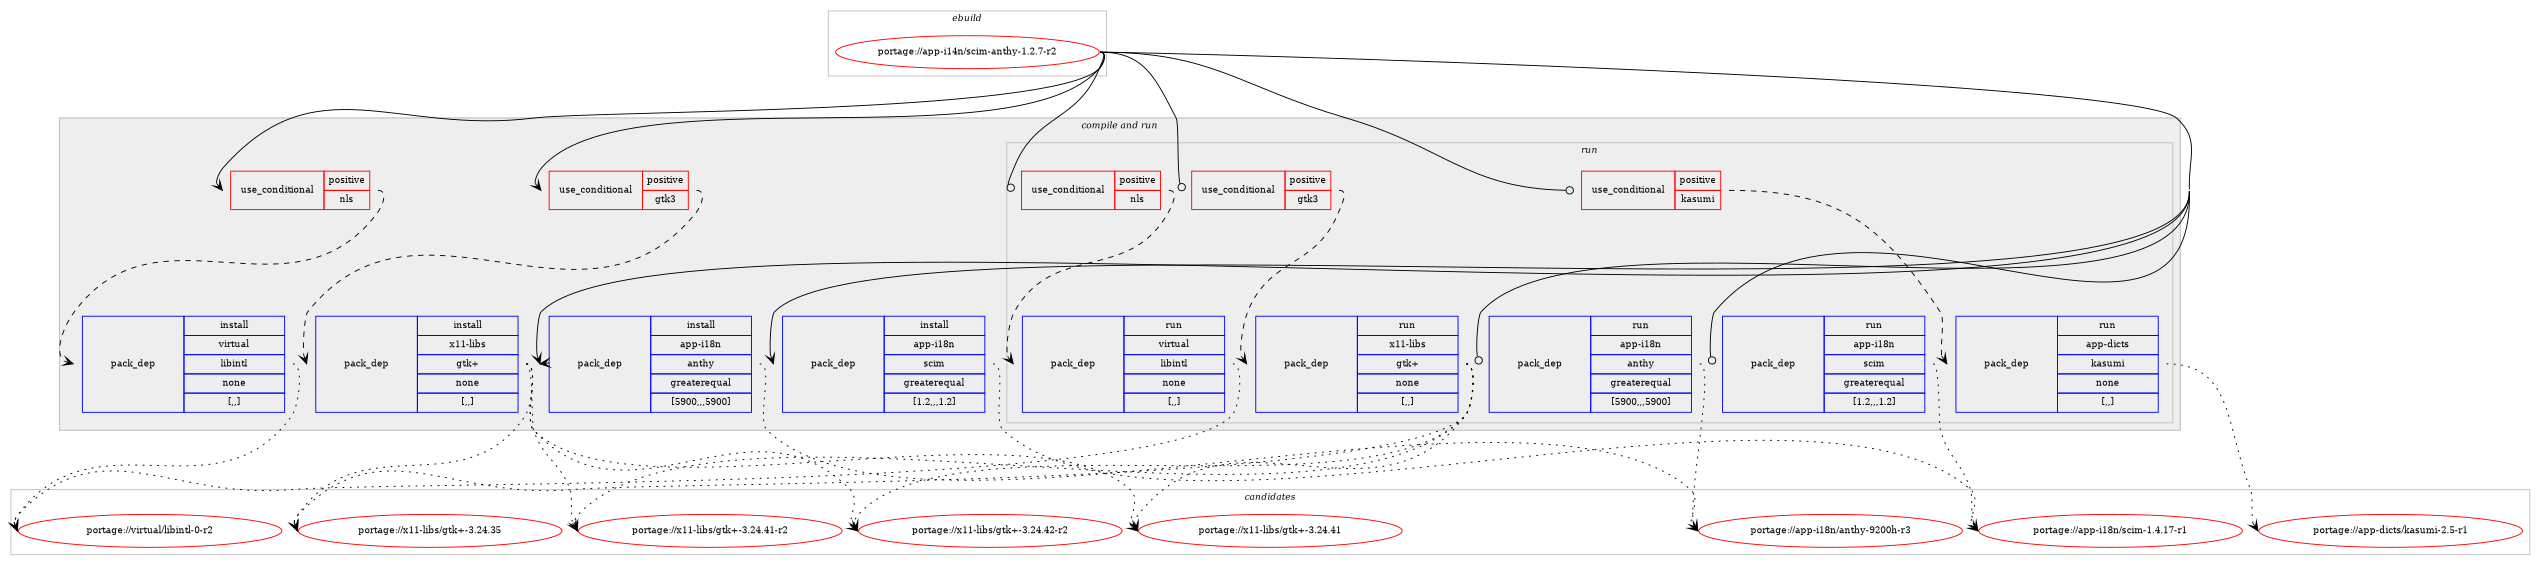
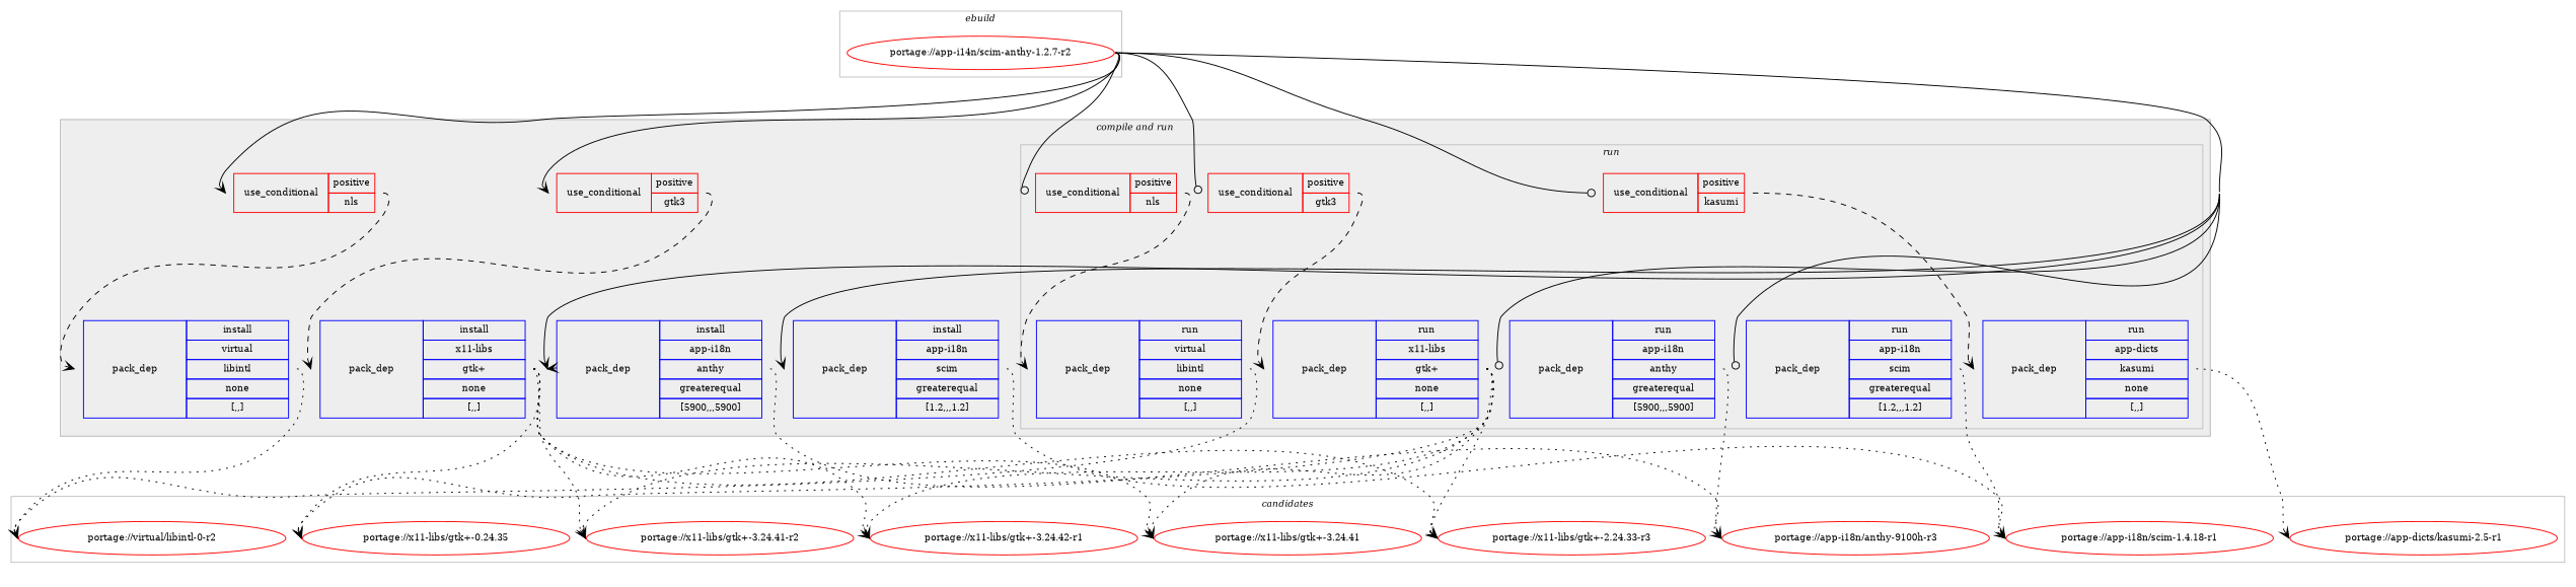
  digraph {
    compound=true
    concentrate=true
    fontname="DejaVu Serif"
    fontsize=10
    newrank=true
    rankdir=TB
    ranksep=1.5
    node [color=red fontname="DejaVu Serif" fontsize=10 shape=none]
    edge [arrowhead=vee fontname="DejaVu Serif" headport=w style=dotted tailport=e weight=100]
    n1 [label="portage://app-i14n/scim-anthy-1.2.7-r2" width=4 shape=""]
    n2 [color=blue label=<<TABLE BORDER="0" CELLBORDER="1" CELLSPACING="0" CELLPADDING="4" WIDTH="220"><TR><TD ROWSPAN="6" CELLPADDING="30">pack_dep</TD></TR><TR><TD WIDTH="110">install</TD></TR><TR><TD>x11-libs</TD></TR><TR><TD>gtk+</TD></TR><TR><TD>none</TD></TR><TR><TD>[,,]</TD></TR></TABLE>>]
    n3 [label=<<TABLE BORDER="0" CELLBORDER="1" CELLSPACING="0" CELLPADDING="4"><TR><TD ROWSPAN="3" CELLPADDING="10">use_conditional</TD></TR><TR><TD>positive</TD></TR><TR><TD>gtk3</TD></TR></TABLE>>]
    n4 [color=blue label=<<TABLE BORDER="0" CELLBORDER="1" CELLSPACING="0" CELLPADDING="4" WIDTH="220"><TR><TD ROWSPAN="6" CELLPADDING="30">pack_dep</TD></TR><TR><TD WIDTH="110">install</TD></TR><TR><TD>virtual</TD></TR><TR><TD>libintl</TD></TR><TR><TD>none</TD></TR><TR><TD>[,,]</TD></TR></TABLE>>]
    n5 [label=<<TABLE BORDER="0" CELLBORDER="1" CELLSPACING="0" CELLPADDING="4"><TR><TD ROWSPAN="3" CELLPADDING="10">use_conditional</TD></TR><TR><TD>positive</TD></TR><TR><TD>nls</TD></TR></TABLE>>]
    n6 [color=blue label=<<TABLE BORDER="0" CELLBORDER="1" CELLSPACING="0" CELLPADDING="4" WIDTH="220"><TR><TD ROWSPAN="6" CELLPADDING="30">pack_dep</TD></TR><TR><TD WIDTH="110">install</TD></TR><TR><TD>app-i18n</TD></TR><TR><TD>anthy</TD></TR><TR><TD>greaterequal</TD></TR><TR><TD>[5900,,,5900]</TD></TR></TABLE>>]
    n7 [color=blue label=<<TABLE BORDER="0" CELLBORDER="1" CELLSPACING="0" CELLPADDING="4" WIDTH="220"><TR><TD ROWSPAN="6" CELLPADDING="30">pack_dep</TD></TR><TR><TD WIDTH="110">install</TD></TR><TR><TD>app-i18n</TD></TR><TR><TD>scim</TD></TR><TR><TD>greaterequal</TD></TR><TR><TD>[1.2,,,1.2]</TD></TR></TABLE>>]
    n8 [color=blue label=<<TABLE BORDER="0" CELLBORDER="1" CELLSPACING="0" CELLPADDING="4" WIDTH="220"><TR><TD ROWSPAN="6" CELLPADDING="30">pack_dep</TD></TR><TR><TD WIDTH="110">run</TD></TR><TR><TD>x11-libs</TD></TR><TR><TD>gtk+</TD></TR><TR><TD>none</TD></TR><TR><TD>[,,]</TD></TR></TABLE>>]
    n9 [label=<<TABLE BORDER="0" CELLBORDER="1" CELLSPACING="0" CELLPADDING="4"><TR><TD ROWSPAN="3" CELLPADDING="10">use_conditional</TD></TR><TR><TD>positive</TD></TR><TR><TD>gtk3</TD></TR></TABLE>>]
    n10 [color=blue label=<<TABLE BORDER="0" CELLBORDER="1" CELLSPACING="0" CELLPADDING="4" WIDTH="220"><TR><TD ROWSPAN="6" CELLPADDING="30">pack_dep</TD></TR><TR><TD WIDTH="110">run</TD></TR><TR><TD>app-dicts</TD></TR><TR><TD>kasumi</TD></TR><TR><TD>none</TD></TR><TR><TD>[,,]</TD></TR></TABLE>>]
    n11 [label=<<TABLE BORDER="0" CELLBORDER="1" CELLSPACING="0" CELLPADDING="4"><TR><TD ROWSPAN="3" CELLPADDING="10">use_conditional</TD></TR><TR><TD>positive</TD></TR><TR><TD>kasumi</TD></TR></TABLE>>]
    n12 [color=blue label=<<TABLE BORDER="0" CELLBORDER="1" CELLSPACING="0" CELLPADDING="4" WIDTH="220"><TR><TD ROWSPAN="6" CELLPADDING="30">pack_dep</TD></TR><TR><TD WIDTH="110">run</TD></TR><TR><TD>virtual</TD></TR><TR><TD>libintl</TD></TR><TR><TD>none</TD></TR><TR><TD>[,,]</TD></TR></TABLE>>]
    n13 [label=<<TABLE BORDER="0" CELLBORDER="1" CELLSPACING="0" CELLPADDING="4"><TR><TD ROWSPAN="3" CELLPADDING="10">use_conditional</TD></TR><TR><TD>positive</TD></TR><TR><TD>nls</TD></TR></TABLE>>]
    n14 [color=blue label=<<TABLE BORDER="0" CELLBORDER="1" CELLSPACING="0" CELLPADDING="4" WIDTH="220"><TR><TD ROWSPAN="6" CELLPADDING="30">pack_dep</TD></TR><TR><TD WIDTH="110">run</TD></TR><TR><TD>app-i18n</TD></TR><TR><TD>anthy</TD></TR><TR><TD>greaterequal</TD></TR><TR><TD>[5900,,,5900]</TD></TR></TABLE>>]
    n15 [color=blue label=<<TABLE BORDER="0" CELLBORDER="1" CELLSPACING="0" CELLPADDING="4" WIDTH="220"><TR><TD ROWSPAN="6" CELLPADDING="30">pack_dep</TD></TR><TR><TD WIDTH="110">run</TD></TR><TR><TD>app-i18n</TD></TR><TR><TD>scim</TD></TR><TR><TD>greaterequal</TD></TR><TR><TD>[1.2,,,1.2]</TD></TR></TABLE>>]
-   n16 [label="portage://x11-libs/gtk+-3.24.42-r2" width=4 shape=""]
+   n16 [label="portage://x11-libs/gtk+-3.24.42-r1" width=4 shape=""]
    n17 [label="portage://x11-libs/gtk+-3.24.41-r2" width=4 shape=""]
    n18 [label="portage://x11-libs/gtk+-3.24.41" width=4 shape=""]
-   n19 [label="portage://x11-libs/gtk+-3.24.35" width=4 shape=""]
+   n19 [label="portage://x11-libs/gtk+-0.24.35" width=4 shape=""]
+   n20 [label="portage://x11-libs/gtk+-2.24.33-r3" width=4 shape=""]
    n21 [label="portage://virtual/libintl-0-r2" width=4 shape=""]
-   n22 [label="portage://app-i18n/anthy-9200h-r3" width=4 shape=""]
-   n23 [label="portage://app-i18n/scim-1.4.17-r1" width=4 shape=""]
+   n22 [label="portage://app-i18n/anthy-9100h-r3" width=4 shape=""]
+   n23 [label="portage://app-i18n/scim-1.4.18-r1" width=4 shape=""]
    n24 [label="portage://app-dicts/kasumi-2.5-r1" width=4 shape=""]
    subgraph cluster_1 {
      color=gray
      label=<<i>ebuild</i>>
      n1
    }
    subgraph cluster_2 {
      color=gray
      label=<<i>dependencies</i>>
      subgraph cluster_3 {
        color=gray
        fillcolor="#eeeeee"
        label=<<i>compile</i>>
        style=filled
        subgraph sub_4 {
          color=gray
          fillcolor="#eeeeee"
          label=<<i>compile</i>>
          style=filled
          n3
          subgraph sub_5 {
            color=gray
            fillcolor="#eeeeee"
            label=<<i>compile</i>>
            style=filled
            n2
          }
        }
        subgraph sub_6 {
          color=gray
          fillcolor="#eeeeee"
          label=<<i>compile</i>>
          style=filled
          n5
          subgraph sub_7 {
            color=gray
            fillcolor="#eeeeee"
            label=<<i>compile</i>>
            style=filled
            n4
          }
        }
        subgraph sub_8 {
          color=gray
          fillcolor="#eeeeee"
          label=<<i>compile</i>>
          style=filled
          n6
        }
        subgraph sub_9 {
          color=gray
          fillcolor="#eeeeee"
          label=<<i>compile</i>>
          style=filled
          n7
        }
      }
      subgraph cluster_10 {
        color=gray
        fillcolor="#eeeeee"
        label=<<i>compile and run</i>>
        style=filled
      }
      subgraph cluster_11 {
        color=gray
        fillcolor="#eeeeee"
        label=<<i>run</i>>
        style=filled
        subgraph sub_12 {
          color=gray
          fillcolor="#eeeeee"
          label=<<i>run</i>>
          style=filled
          n9
          subgraph sub_13 {
            color=gray
            fillcolor="#eeeeee"
            label=<<i>run</i>>
            style=filled
            n8
          }
        }
        subgraph sub_14 {
          color=gray
          fillcolor="#eeeeee"
          label=<<i>run</i>>
          style=filled
          n11
          subgraph sub_15 {
            color=gray
            fillcolor="#eeeeee"
            label=<<i>run</i>>
            style=filled
            n10
          }
        }
        subgraph sub_16 {
          color=gray
          fillcolor="#eeeeee"
          label=<<i>run</i>>
          style=filled
          n13
          subgraph sub_17 {
            color=gray
            fillcolor="#eeeeee"
            label=<<i>run</i>>
            style=filled
            n12
          }
        }
        subgraph sub_18 {
          color=gray
          fillcolor="#eeeeee"
          label=<<i>run</i>>
          style=filled
          n14
        }
        subgraph sub_19 {
          color=gray
          fillcolor="#eeeeee"
          label=<<i>run</i>>
          style=filled
          n15
        }
      }
    }
    subgraph cluster_20 {
      color=gray
      label=<<i>candidates</i>>
      rank=same
      subgraph sub_21 {
        color=black
        label=<<i>candidates</i>>
        nodesep=1
        rank=same
        n16
        n17
        n18
        n19
+       n20
      }
      subgraph sub_22 {
        color=black
        label=<<i>candidates</i>>
        nodesep=1
        rank=same
        n21
      }
      subgraph sub_23 {
        color=black
        label=<<i>candidates</i>>
        nodesep=1
        rank=same
        n22
      }
      subgraph sub_24 {
        color=black
        label=<<i>candidates</i>>
        nodesep=1
        rank=same
        n23
      }
      subgraph sub_25 {
        color=black
        label=<<i>candidates</i>>
        nodesep=1
        rank=same
        n16
        n17
        n18
        n19
+       n20
      }
      subgraph sub_26 {
        color=black
        label=<<i>candidates</i>>
        nodesep=1
        rank=same
        n24
      }
      subgraph sub_27 {
        color=black
        label=<<i>candidates</i>>
        nodesep=1
        rank=same
        n21
      }
      subgraph sub_28 {
        color=black
        label=<<i>candidates</i>>
        nodesep=1
        rank=same
        n22
      }
      subgraph sub_29 {
        color=black
        label=<<i>candidates</i>>
        nodesep=1
        rank=same
        n23
      }
    }
    n1 -> n3 [style=solid weight=20]
    n1 -> n5 [style=solid weight=20]
    n1 -> n6 [style=solid weight=20]
    n1 -> n7 [style=solid weight=20]
    n1 -> n9 [arrowhead=odot style=solid weight=20]
    n1 -> n11 [arrowhead=odot style=solid weight=20]
    n1 -> n13 [arrowhead=odot style=solid weight=20]
    n1 -> n14 [arrowhead=odot style=solid weight=20]
    n1 -> n15 [arrowhead=odot style=solid weight=20]
    n2 -> n16
    n2 -> n17
    n2 -> n18
    n2 -> n19
+   n2 -> n20
    n3 -> n2 [style=dashed weight=20]
    n4 -> n21
    n5 -> n4 [style=dashed weight=20]
    n6 -> n22
    n7 -> n23
    n8 -> n16
    n8 -> n17
    n8 -> n18
    n8 -> n19
+   n8 -> n20
    n9 -> n8 [style=dashed weight=20]
    n10 -> n24
    n11 -> n10 [style=dashed weight=20]
    n12 -> n21
    n13 -> n12 [style=dashed weight=20]
    n14 -> n22
    n15 -> n23
  }
